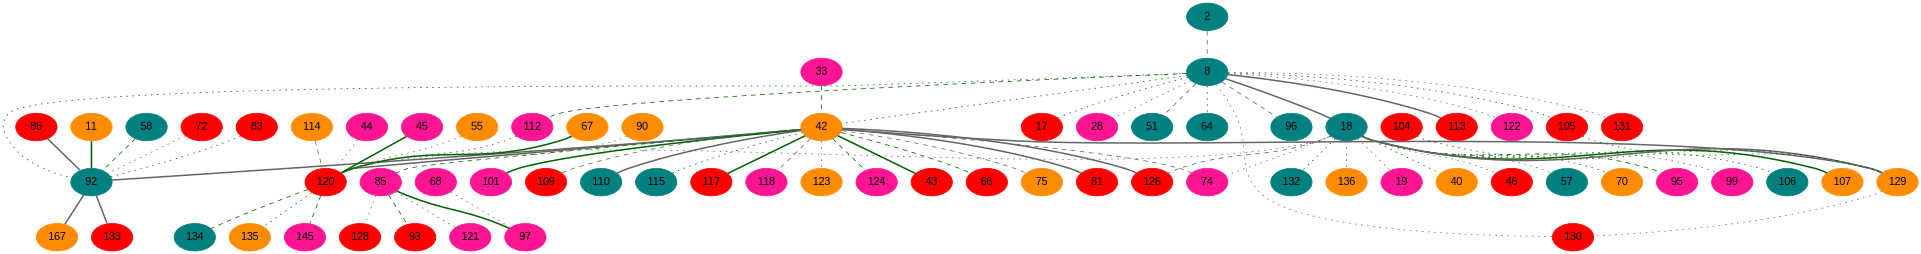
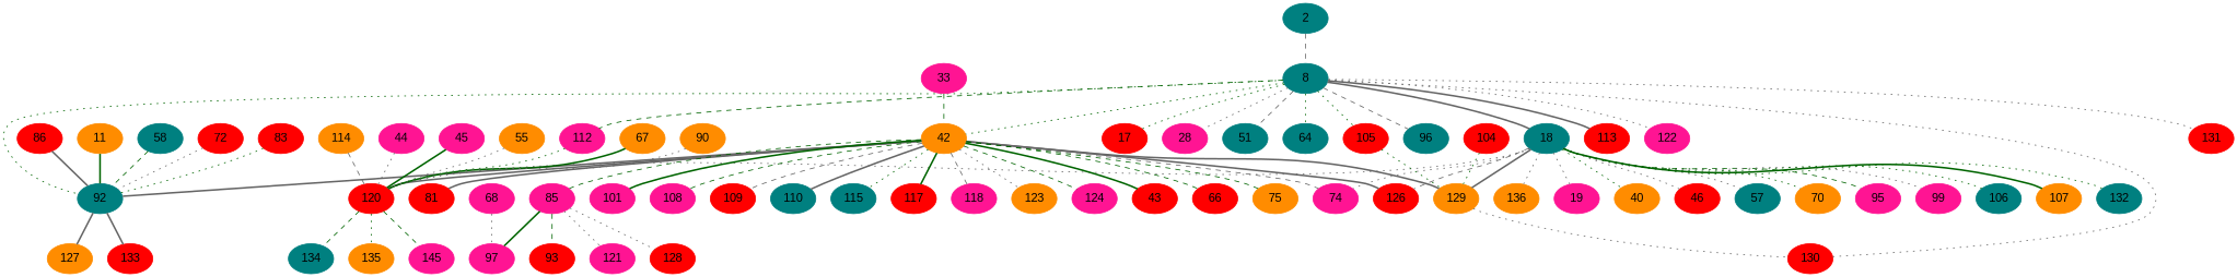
  graph {
    fontname="Liberation Sans"
    node [color=red fontname="Liberation Sans" style=filled]
    edge [color=gray40 fontname="Liberation Sans" style=dotted]
    8 [color=teal super="+1"]
    17
    18 [color=teal super="+15+3"]
    28 [color=deeppink]
    42 [color=darkorange super="+6+39"]
    51 [color=teal]
    64 [color=teal]
    92 [color=teal super="+60+78"]
    96 [color=teal]
    105 [super="+65+88"]
    112 [color=deeppink super="+61+91"]
    113
    122 [color=deeppink super="+116+119"]
    130 [super="+71+76"]
    131
    2 [color=teal]
    19 [color=deeppink]
    40 [color=darkorange]
    46
    57 [color=teal super="+25"]
    70 [color=darkorange super="+26"]
    n22 [color=deeppink label=74]
    95 [color=deeppink]
    99 [color=deeppink super="+41"]
    106 [color=teal super="+34"]
    107 [color=darkorange]
    120 [super="+103+12+32"]
    126 [super="+80+98"]
    129 [color=darkorange super="+94"]
    132 [color=teal]
    136 [color=darkorange super="+48"]
    43
    66
    75 [color=darkorange]
    81 [super="+23"]
    85 [color=deeppink super="+16+74"]
    101 [color=deeppink]
+   108 [color=deeppink]
    109 [super="+100"]
    110 [color=teal super="+89"]
    115 [color=teal]
    117
    118 [color=deeppink super="+82"]
    123 [color=darkorange]
    124 [color=deeppink]
-   127 [color=darkorange label=167]
+   127 [color=darkorange]
    133
    11 [color=darkorange]
    n49 [color=deeppink label=145]
    134 [color=teal]
    135 [color=darkorange]
    33 [color=deeppink]
    93
    97 [color=deeppink]
    121 [color=deeppink super="+49"]
    128
    44 [color=deeppink]
    45 [color=deeppink]
    55 [color=darkorange super="+54"]
    58 [color=teal]
    67 [color=darkorange]
    68 [color=deeppink]
    72
    83
    86
    90 [color=darkorange]
    104
    114 [color=darkorange]
    8 -- 17 [color=darkgreen]
    8 -- 18 [style=bold weight=3]
    8 -- 28
    8 -- 42 [color=darkgreen weight=2]
    8 -- 51 [style=dashed]
    8 -- 64 [color=darkgreen]
    8 -- 92 [color=darkgreen weight=3]
    8 -- 96 [style=dashed]
    8 -- 105 [color=darkgreen]
    8 -- 112 [color=darkgreen style=dashed]
    8 -- 113 [style=bold]
    8 -- 122
    8 -- 130
    8 -- 131
    18 -- 19
    18 -- 40 [color=darkgreen]
    18 -- 46
    18 -- 57
    18 -- 70 [color=darkgreen]
    18 -- n22
    18 -- 95 [color=darkgreen style=dashed]
    18 -- 99
    18 -- 106 [color=darkgreen]
    18 -- 107 [color=darkgreen style=bold]
    18 -- 120 [weight=2]
    18 -- 126 [style=dashed]
    18 -- 129 [style=bold]
    18 -- 132 [color=darkgreen]
    18 -- 136
    42 -- 92 [style=bold]
    42 -- n22 [style=dashed]
    42 -- 120 [style=bold weight=2]
    42 -- 126 [style=bold]
    42 -- 129 [style=bold weight=2]
    42 -- 43 [color=darkgreen style=bold]
    42 -- 66 [color=darkgreen style=dashed]
-   42 -- 75 [style=dashed]
+   42 -- 75 [color=darkgreen style=dashed]
    42 -- 81 [style=bold]
    42 -- 85 [color=darkgreen style=dashed weight=2]
    42 -- 101 [color=darkgreen style=bold]
+   42 -- 108 [color=darkgreen style=dashed]
    42 -- 109 [style=dashed]
    42 -- 110 [style=bold]
    42 -- 115 [color=darkgreen]
    42 -- 117 [color=darkgreen style=bold]
    42 -- 118 [style=dashed]
    42 -- 123
    42 -- 124 [color=darkgreen style=dashed]
    92 -- 127 [style=bold]
    92 -- 133 [style=bold]
    105 -- 129 [color=darkgreen]
    112 -- 120 [color=darkgreen]
    2 -- 8 [style=dashed]
    120 -- n49 [color=darkgreen style=dashed]
    120 -- 134 [color=darkgreen style=dashed]
    120 -- 135 [color=darkgreen]
    129 -- 130
    85 -- 93 [color=darkgreen style=dashed]
    85 -- 97 [color=darkgreen style=bold]
    85 -- 121
    85 -- 128
    11 -- 92 [color=darkgreen style=bold]
    33 -- 42 [color=darkgreen style=dashed]
    44 -- 120
    45 -- 120 [color=darkgreen style=bold]
    55 -- 120
    58 -- 92 [color=darkgreen style=dashed]
    67 -- 120 [color=darkgreen style=bold]
    68 -- 97
    72 -- 92
    83 -- 92 [color=darkgreen]
    86 -- 92 [style=bold]
    90 -- 120
    104 -- 129 [color=darkgreen]
    114 -- 120 [style=dashed]
  }
